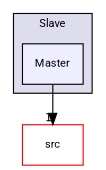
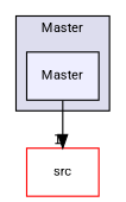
  digraph {
    compound=true
    fontname=Roboto
    node [fontname=Roboto fontsize=10 shape=box style=filled]
    n1 [fillcolor="#eeeeff" label=Master pencolor=black]
    n2 [color=red fillcolor=white label=src]
    subgraph cluster_1 {
      bgcolor="#ddddee"
      fontsize=10
-     label=Slave
+     label=Master
      pencolor=black
      n1
    }
    n1 -> n2 [headlabel=1 labeldistance=1.5 labelfontname=Helvetica labelfontsize=10 fontname=Roboto]
  }
